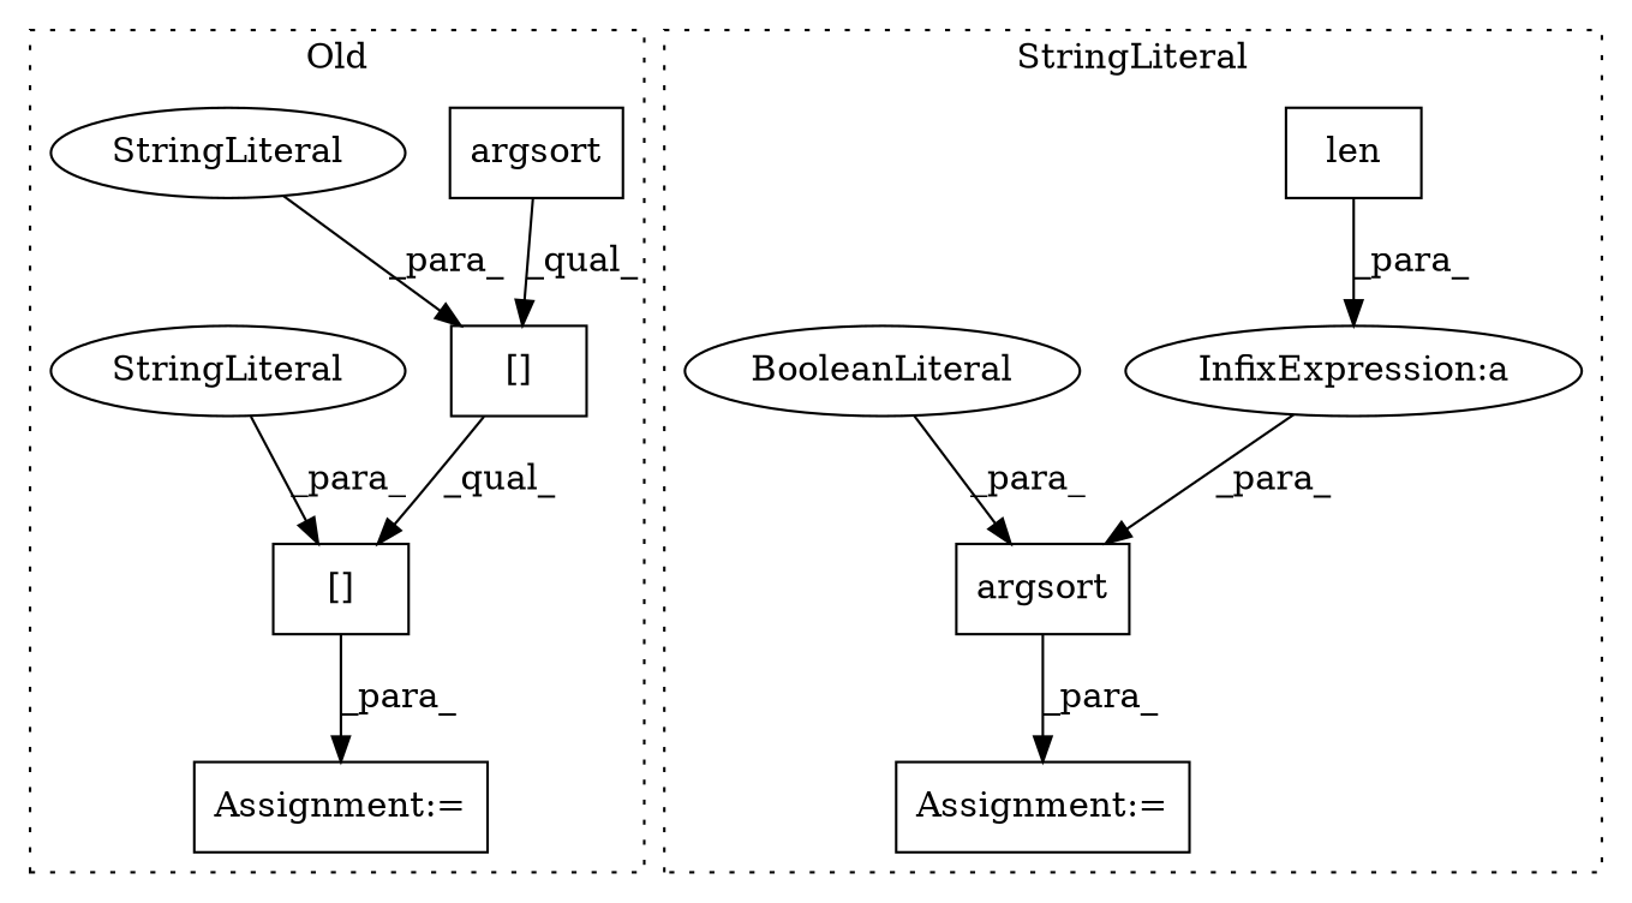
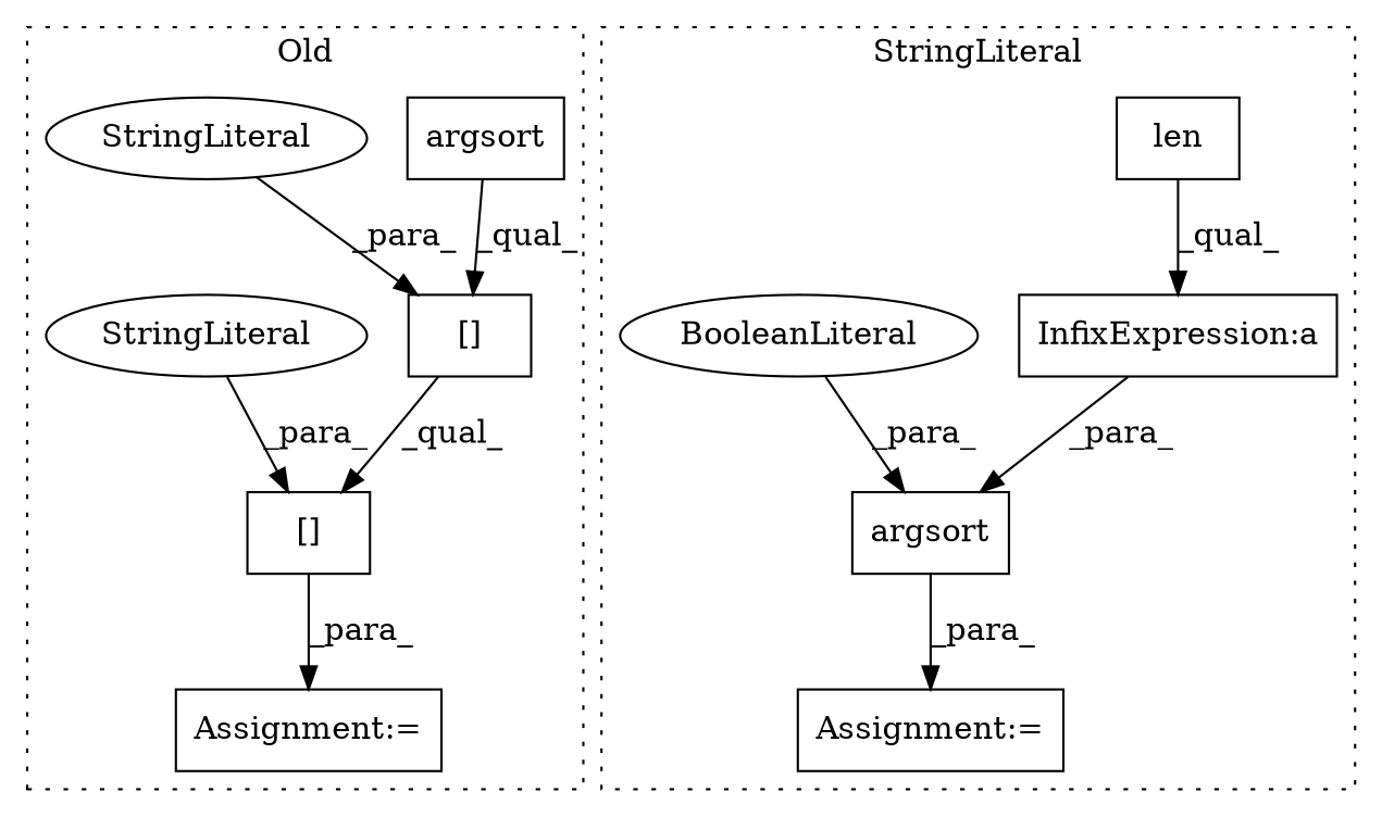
  digraph {
    node [a=32 l="8,1" shape=box]
    n1 [label=argsort s="30771,30784"]
    n2 [a=2 l="15,1" label="[]" s="30771,30804"]
    n3 [a=7 l=1 label="Assignment:=" s=30770]
    n4 [a=2 l="35,1" label="[]" s="30771,30845"]
    n5 [a=45 l=18 label=StringLiteral s=30786 shape=ellipse]
    n6 [a=45 l=39 label=StringLiteral s=30806 shape=ellipse]
    n7 [l="4,1" label=len s="30778,30791"]
    n8 [a=7 l=1 label="Assignment:=" s=30746]
-   n9 [a=27 l=3 label="InfixExpression:a" s=30775 shape=ellipse]
+   n9 [a=27 l=3 label="InfixExpression:a" s=30775]
    n10 [label=argsort s="30756,30798"]
    n11 [a=9 l=4 label=BooleanLiteral s=30794 shape=ellipse]
    subgraph cluster_1 {
      label=Old
      style=dotted
      n1
      n2
      n3
      n4
      n5
      n6
    }
    subgraph cluster_2 {
      label=StringLiteral
      style=dotted
      n7
      n8
      n9
      n10
      n11
    }
    n1 -> n2 [label=_qual_]
    n2 -> n4 [label=_qual_]
    n4 -> n3 [label=_para_]
    n5 -> n2 [label=_para_]
    n6 -> n4 [label=_para_]
-   n7 -> n9 [label=_para_]
+   n7 -> n9 [label=_qual_]
    n9 -> n10 [label=_para_]
    n10 -> n8 [label=_para_]
    n11 -> n10 [label=_para_]
  }
